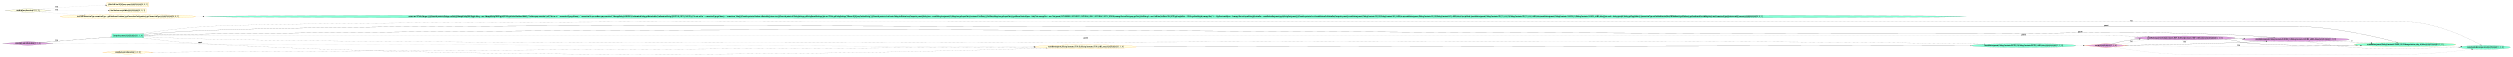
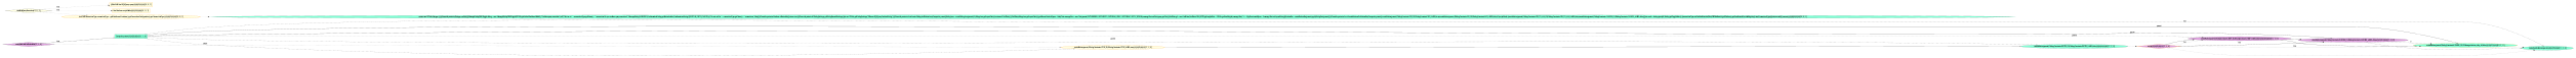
  digraph {
    fontname="PT Serif"
    rankdir=LR
    node [color=gray40 fillcolor=lightyellow fontname="PT Serif" shape=ellipse style=filled]
    edge [arrowhead=onormal fontname="PT Serif" style=dotted]
    n1 [fillcolor=aquamarine label="Composite parent@@@2@@@['1', '1', '0']" shape=box]
    n2 [fillcolor=aquamarine label="createButton(parent,IDialogConstants.RETRY_ID,IDialogConstants.RETRY_LABEL,false)@@@4@@@['1', '1', '0']"]
    n3 [color=darkorange fillcolor=aquamarine label="createButton(parent,IDialogConstants.IGNORE_ID,UIMessages.button_skip_all,false)@@@7@@@['0', '1', '0']"]
    n4 [fillcolor=aquamarine label="createDetailsButton(parent)@@@9@@@['1', '1', '0']"]
    n5 [fillcolor=plum label="createButton(parent,IDialogConstants.IGNORE_ID,IDialogConstants.IGNORE_LABEL,false)@@@7@@@['1', '0', '0']"]
    n6 [fillcolor=plum label="createButton(parent,IDialogConstants.SKIP_ID,IDialogConstants.SKIP_LABEL,false)@@@6@@@['1', '1', '0']"]
    n7 [color=darkorange label="createButton(parent,IDialogConstants.STOP_ID,IDialogConstants.STOP_LABEL,true)@@@3@@@['1', '1', '0']"]
    n8 [color=darkorange fillcolor=plum label="script@@@5@@@['1', '1', '0']" shape=diamond]
    n9 [label="confirmQueryExecution['0', '0', '1']" shape=diamond]
    n10 [color=darkorange label="@NotNull final SQLQuery query@@@2@@@['0', '0', '1']" shape=box]
    n11 [color=darkorange label="final boolean scriptMode@@@2@@@['0', '0', '1']" shape=box]
    n12 [color=darkorange label="final DBPConnectionType connectionType = getDataSourceContainer().getConnectionConfiguration().getConnectionType()@@@3@@@['0', '0', '1']"]
    n13 [fillcolor=aquamarine label="return new UITask<Integer>(){@Override protected Integer runTask(){MessageDialogWithToggle dialog = new MessageDialogWithToggle(UIUtils.getActiveWorkbenchShell(),\"Confirm query execution\",null,\"You are in '\" + connectionType.getName() + \"' connection.Do you confirm query execution?\",MessageDialog.WARNING,ConfirmationDialog.getButtonLabels(ConfirmationDialog.QUESTION_WITH_CANCEL),0,\"Do not ask for \" + connectionType.getName() + \" connections\",false){@Override protected boolean isResizable(){return true}@Override protected IDialogSettings getDialogBoundsSettings(){return UIUtils.getDialogSettings(\"DBeaver.SQLQueryConfirmDialog\")}@Override protected void createDialogAndButtonArea(Composite parent){dialogArea = createDialogArea(parent)if (dialogArea.getLayoutData() instanceof GridData) {((GridData)dialogArea.getLayoutData()).grabExcessVerticalSpace = false}Text messageText = new Text(parent,SWT.BORDER | SWT.MULTI | SWT.READ_ONLY | SWT.WRAP | SWT.V_SCROLL)messageText.setText(query.getText())GridData gd = new GridData(GridData.FILL_BOTH)gd.heightHint = UIUtils.getFontHeight(messageText) * 4 + 10gd.horizontalSpan = 2messageText.setLayoutData(gd)buttonBar = createButtonBar(parent)applyDialogFont(parent)}@Override protected void createButtonsForButtonBar(Composite parent){createButton(parent,IDialogConstants.YES_ID,IDialogConstants.YES_LABEL,true)createButton(parent,IDialogConstants.NO_ID,IDialogConstants.NO_LABEL,false)if (scriptMode) {createButton(parent,IDialogConstants.YES_TO_ALL_ID,IDialogConstants.YES_TO_ALL_LABEL,false)createButton(parent,IDialogConstants.CANCEL_ID,IDialogConstants.CANCEL_LABEL,false)}}}int result = dialog.open()if (dialog.getToggleState()) {connectionType.setConfirmExecute(false)DBWorkbench.getPlatform().getDataSourceProviderRegistry().saveConnectionTypes()}return result}}.execute()@@@4@@@['0', '0', '1']"]
    n14 [fillcolor=plum label="createButtonsForButtonBar['0', '1', '0']" shape=diamond]
-   n15 [color=darkorange label="createButtonsForButtonBar['1', '0', '0']" shape=diamond]
    n1 -> n2 [label=parent style=dashed]
    n1 -> n3 [label=parent style=solid]
    n1 -> n4 [label=true style=dashed]
    n1 -> n5 [label=parent style=solid]
    n1 -> n6 [label=parent style=dashed]
    n1 -> n7 [label=parent style=dashed]
    n2 -> n8 [arrowhead=normal style=dashed]
    n3 -> n4 [arrowhead=normal]
    n5 -> n3 [arrowhead=normal label=0 style=dashed]
    n5 -> n4 [style=dashed]
    n6 -> n3 [style=solid]
    n6 -> n5 [arrowhead=normal style=solid]
    n7 -> n2 [style=solid]
    n8 -> n3 [arrowhead=normal label=true]
    n8 -> n4 [arrowhead=normal]
    n8 -> n5 [arrowhead=normal label=true style=solid]
    n8 -> n6 [arrowhead=normal style=solid]
    n8 -> n6 [label=true]
    n9 -> n10 [arrowhead=normal label=true]
    n9 -> n11 [arrowhead=normal label=true]
    n9 -> n12
    n12 -> n13 [arrowhead=normal]
    n14 -> n1 [label=true style=solid]
    n14 -> n7
-   n15 -> n7 [arrowhead=normal style=dashed]
  }
